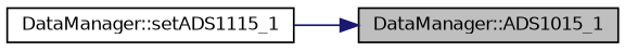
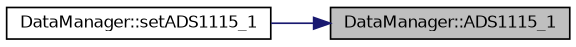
  digraph {
    rankdir=RL
    node [color=black fontname=Helvetica fontsize=10 shape=record style=filled]
-   n1 [fillcolor=grey75 fontcolor=black height=0.2 label="DataManager::ADS1015_1" width=0.4]
+   n1 [fillcolor=grey75 fontcolor=black height=0.2 label="DataManager::ADS1115_1" width=0.4]
    n2 [fillcolor=white height=0.2 label="DataManager::setADS1115_1" width=0.4]
    n1 -> n2 [color=midnightblue dir=back fontname=Helvetica fontsize=10 labelfontname=Helvetica labelfontsize=10 style=solid]
  }
